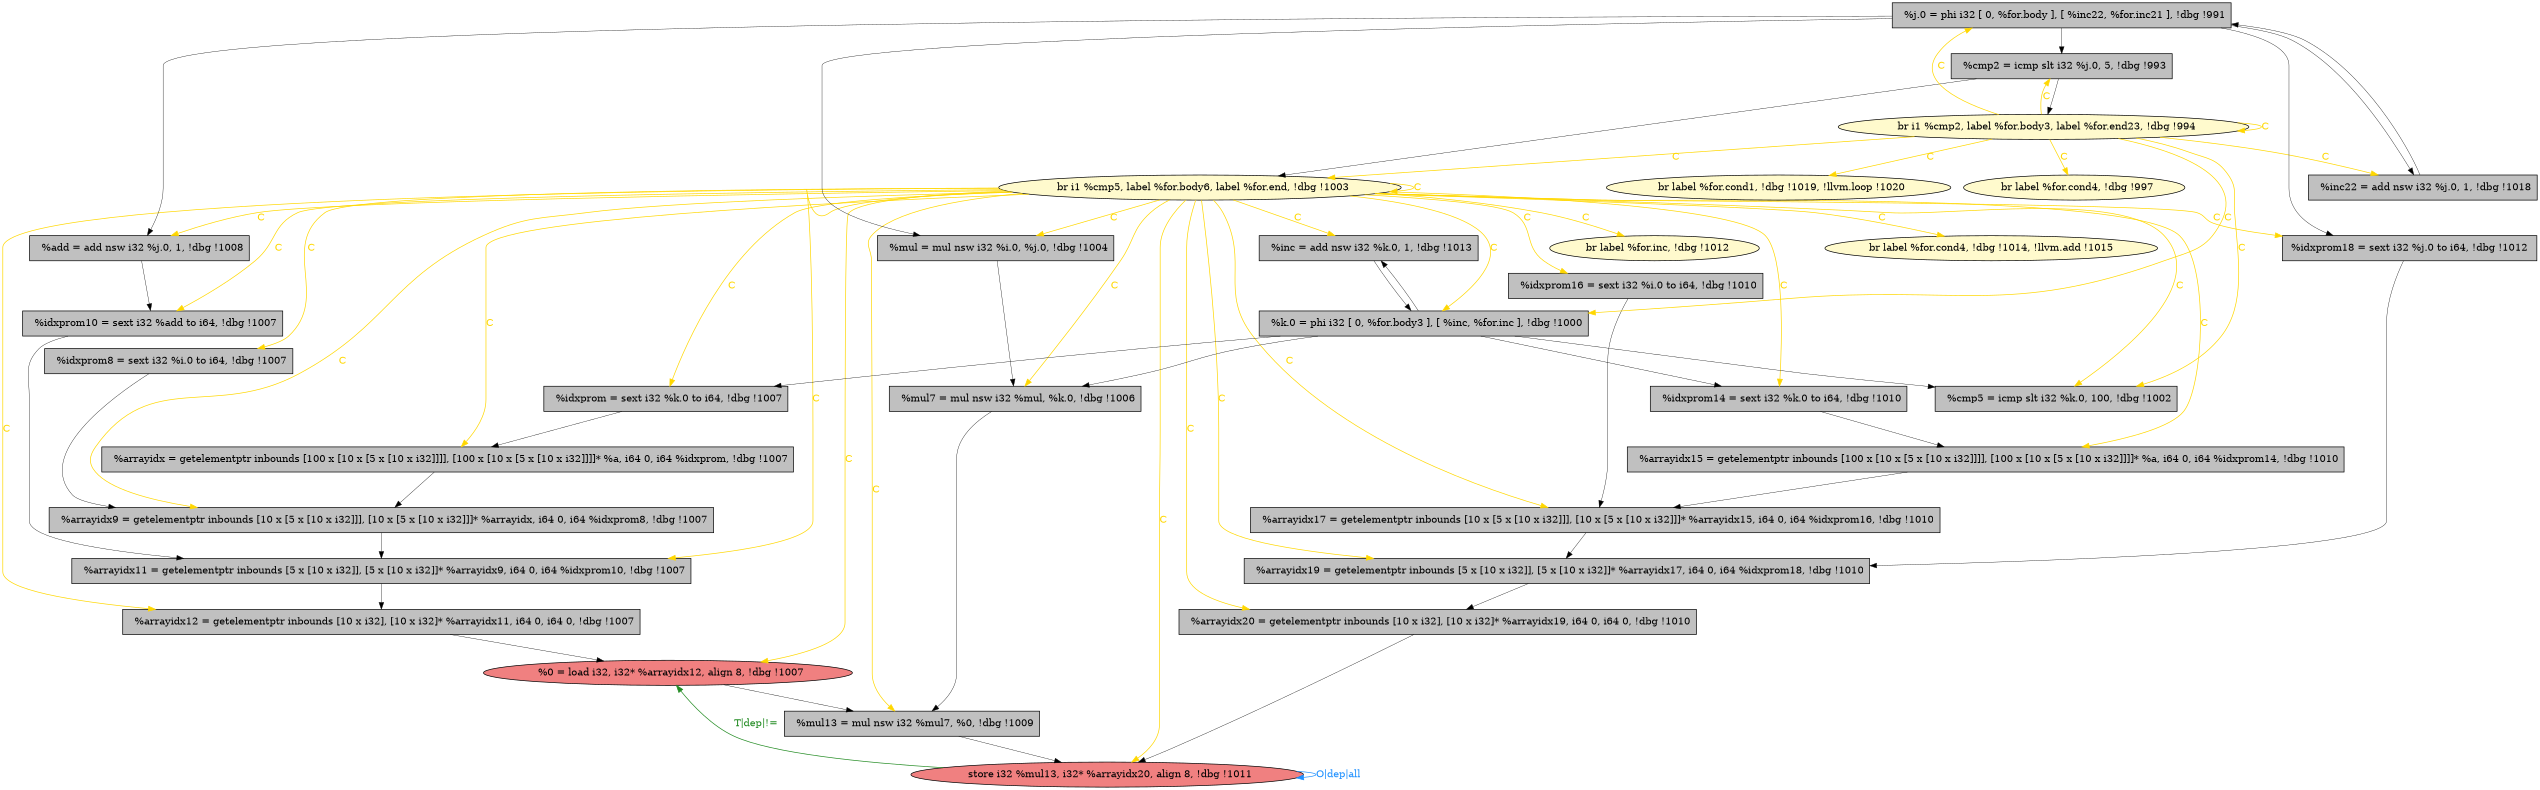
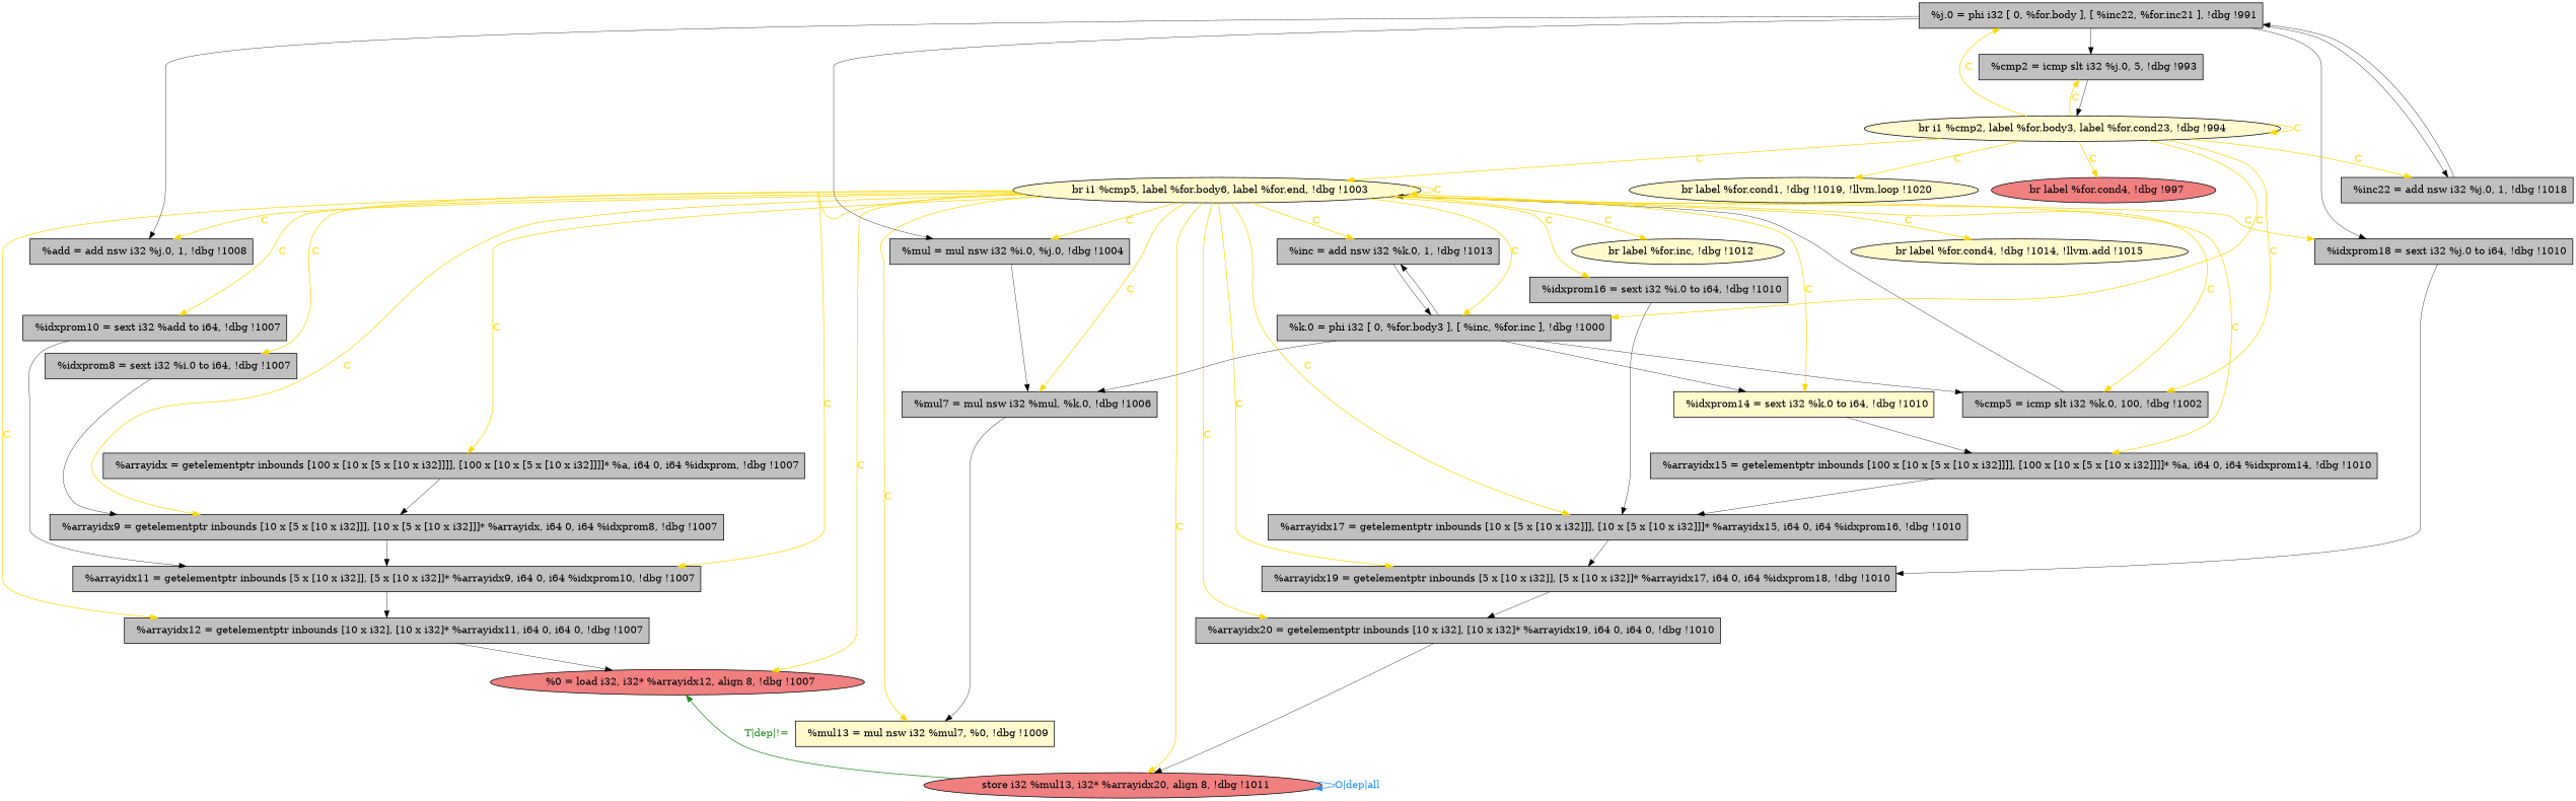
  digraph {
    node [fillcolor=grey shape=rectangle style=filled]
    edge [color=gold fontcolor=gold penwidth=1.0 style=solid]
    n1 [label="  %add = add nsw i32 %j.0, 1, !dbg !1008"]
    n2 [label="  %idxprom10 = sext i32 %add to i64, !dbg !1007"]
    n3 [label="  %arrayidx11 = getelementptr inbounds [5 x [10 x i32]], [5 x [10 x i32]]* %arrayidx9, i64 0, i64 %idxprom10, !dbg !1007"]
    n4 [label="  %cmp5 = icmp slt i32 %k.0, 100, !dbg !1002"]
    n5 [fillcolor=lemonchiffon label="  br i1 %cmp5, label %for.body6, label %for.end, !dbg !1003" shape=ellipse]
    n6 [label="  %arrayidx15 = getelementptr inbounds [100 x [10 x [5 x [10 x i32]]]], [100 x [10 x [5 x [10 x i32]]]]* %a, i64 0, i64 %idxprom14, !dbg !1010"]
    n7 [label="  %arrayidx17 = getelementptr inbounds [10 x [5 x [10 x i32]]], [10 x [5 x [10 x i32]]]* %arrayidx15, i64 0, i64 %idxprom16, !dbg !1010"]
    n8 [label="  %idxprom16 = sext i32 %i.0 to i64, !dbg !1010"]
    n9 [fillcolor=lightcoral label="  store i32 %mul13, i32* %arrayidx20, align 8, !dbg !1011" shape=ellipse]
    n10 [fillcolor=lightcoral label="  %0 = load i32, i32* %arrayidx12, align 8, !dbg !1007" shape=ellipse]
    n11 [label="  %arrayidx19 = getelementptr inbounds [5 x [10 x i32]], [5 x [10 x i32]]* %arrayidx17, i64 0, i64 %idxprom18, !dbg !1010"]
    n12 [label="  %inc = add nsw i32 %k.0, 1, !dbg !1013"]
    n13 [label="  %k.0 = phi i32 [ 0, %for.body3 ], [ %inc, %for.inc ], !dbg !1000"]
    n14 [fillcolor=lemonchiffon label="  br label %for.inc, !dbg !1012" shape=ellipse]
-   n15 [label="%idxprom18 = sext i32 %j.0 to i64, !dbg !1012"]
-   n16 [label="  %idxprom14 = sext i32 %k.0 to i64, !dbg !1010"]
+   n15 [label="  %idxprom18 = sext i32 %j.0 to i64, !dbg !1010"]
+   n16 [fillcolor=lemonchiffon label="  %idxprom14 = sext i32 %k.0 to i64, !dbg !1010"]
    n17 [label="  %mul7 = mul nsw i32 %mul, %k.0, !dbg !1006"]
-   n18 [label="  %mul13 = mul nsw i32 %mul7, %0, !dbg !1009"]
+   n18 [fillcolor=lemonchiffon label="  %mul13 = mul nsw i32 %mul7, %0, !dbg !1009"]
    n19 [label="  %mul = mul nsw i32 %i.0, %j.0, !dbg !1004"]
    n20 [label="  %arrayidx = getelementptr inbounds [100 x [10 x [5 x [10 x i32]]]], [100 x [10 x [5 x [10 x i32]]]]* %a, i64 0, i64 %idxprom, !dbg !1007"]
    n21 [label="  %arrayidx9 = getelementptr inbounds [10 x [5 x [10 x i32]]], [10 x [5 x [10 x i32]]]* %arrayidx, i64 0, i64 %idxprom8, !dbg !1007"]
-   n22 [label="  %idxprom = sext i32 %k.0 to i64, !dbg !1007"]
    n23 [fillcolor=lemonchiffon label="br label %for.cond4, !dbg !1014, !llvm.add !1015" shape=ellipse]
    n24 [label="  %arrayidx12 = getelementptr inbounds [10 x i32], [10 x i32]* %arrayidx11, i64 0, i64 0, !dbg !1007"]
    n25 [label="  %idxprom8 = sext i32 %i.0 to i64, !dbg !1007"]
    n26 [label="  %arrayidx20 = getelementptr inbounds [10 x i32], [10 x i32]* %arrayidx19, i64 0, i64 0, !dbg !1010"]
    n27 [fillcolor=lemonchiffon label="  br label %for.cond1, !dbg !1019, !llvm.loop !1020" shape=ellipse]
    n28 [label="  %cmp2 = icmp slt i32 %j.0, 5, !dbg !993"]
-   n29 [fillcolor=lemonchiffon label="  br i1 %cmp2, label %for.body3, label %for.end23, !dbg !994" shape=ellipse]
+   n29 [fillcolor=lemonchiffon label="br i1 %cmp2, label %for.body3, label %for.cond23, !dbg !994" shape=ellipse]
    n30 [label="  %j.0 = phi i32 [ 0, %for.body ], [ %inc22, %for.inc21 ], !dbg !991"]
    n31 [label="  %inc22 = add nsw i32 %j.0, 1, !dbg !1018"]
-   n32 [fillcolor=lemonchiffon label="  br label %for.cond4, !dbg !997" shape=ellipse]
-   n1 -> n2 [color=black fontcolor=black penwidth=0.5]
+   n32 [fillcolor=lightcoral label="  br label %for.cond4, !dbg !997" shape=ellipse]
    n2 -> n3 [color=black fontcolor=black penwidth=0.5]
    n3 -> n24 [color=black fontcolor=black penwidth=0.5]
-   n28 -> n5 [color=black fontcolor=black penwidth=0.5]
+   n4 -> n5 [color=black fontcolor=black penwidth=0.5]
    n5 -> n1 [label=C]
    n5 -> n2 [label=C]
    n5 -> n3 [label=C]
    n5 -> n4 [label=C]
    n5 -> n5 [label=C]
    n5 -> n6 [label=C]
    n5 -> n7 [label=C]
    n5 -> n8 [label=C]
    n5 -> n9 [label=C]
    n5 -> n10 [label=C]
    n5 -> n11 [label=C]
    n5 -> n12 [label=C]
    n5 -> n13 [label=C]
    n5 -> n14 [label=C]
    n5 -> n15 [label=C]
    n5 -> n16 [label=C]
    n5 -> n17 [label=C]
    n5 -> n18 [label=C]
    n5 -> n19 [label=C]
    n5 -> n20 [label=C]
    n5 -> n21 [label=C]
-   n5 -> n22 [label=C]
    n5 -> n23 [label=C]
    n5 -> n24 [label=C]
    n5 -> n25 [label=C]
    n5 -> n26 [label=C]
    n6 -> n7 [color=black fontcolor=black penwidth=0.5]
    n7 -> n11 [color=black fontcolor=black penwidth=0.5]
    n8 -> n7 [color=black fontcolor=black penwidth=0.5]
    n9 -> n9 [color=dodgerblue fontcolor=dodgerblue label="O|dep|all"]
    n9 -> n10 [color=forestgreen fontcolor=forestgreen label="T|dep|!="]
-   n10 -> n18 [color=black fontcolor=black penwidth=0.5]
    n11 -> n26 [color=black fontcolor=black penwidth=0.5]
    n12 -> n13 [color=black fontcolor=black penwidth=0.5]
    n13 -> n4 [color=black fontcolor=black penwidth=0.5]
    n13 -> n12 [color=black fontcolor=black penwidth=0.5]
    n13 -> n16 [color=black fontcolor=black penwidth=0.5]
    n13 -> n17 [color=black fontcolor=black penwidth=0.5]
-   n13 -> n22 [color=black fontcolor=black penwidth=0.5]
    n15 -> n11 [color=black fontcolor=black penwidth=0.5]
    n16 -> n6 [color=black fontcolor=black penwidth=0.5]
    n17 -> n18 [color=black fontcolor=black penwidth=0.5]
-   n18 -> n9 [color=black fontcolor=black penwidth=0.5]
    n19 -> n17 [color=black fontcolor=black penwidth=0.5]
    n20 -> n21 [color=black fontcolor=black penwidth=0.5]
    n21 -> n3 [color=black fontcolor=black penwidth=0.5]
-   n22 -> n20 [color=black fontcolor=black penwidth=0.5]
    n24 -> n10 [color=black fontcolor=black penwidth=0.5]
    n25 -> n21 [color=black fontcolor=black penwidth=0.5]
    n26 -> n9 [color=black fontcolor=black penwidth=0.5]
    n28 -> n29 [color=black fontcolor=black penwidth=0.5]
    n29 -> n4 [label=C]
    n29 -> n5 [label=C]
    n29 -> n13 [label=C]
    n29 -> n27 [label=C]
    n29 -> n28 [label=C]
    n29 -> n29 [label=C]
    n29 -> n30 [label=C]
    n29 -> n31 [label=C]
    n29 -> n32 [label=C]
    n30 -> n1 [color=black fontcolor=black penwidth=0.5]
    n30 -> n15 [color=black fontcolor=black penwidth=0.5]
    n30 -> n19 [color=black fontcolor=black penwidth=0.5]
    n30 -> n28 [color=black fontcolor=black penwidth=0.5]
    n30 -> n31 [color=black fontcolor=black penwidth=0.5]
    n31 -> n30 [color=black fontcolor=black penwidth=0.5]
  }
